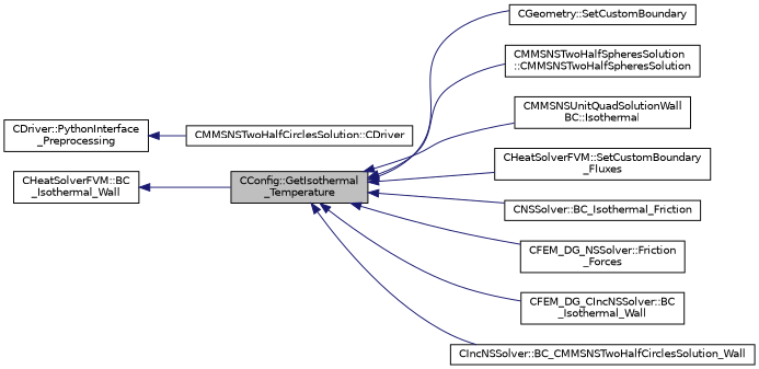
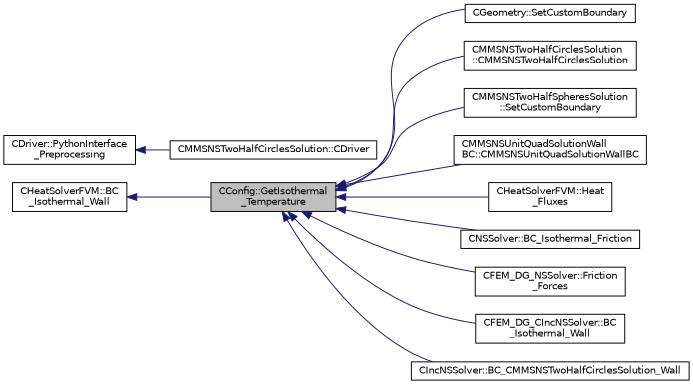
  digraph {
    rankdir=LR
    node [color=black fillcolor=white fontname=Helvetica fontsize=10 shape=record style=filled]
    edge [color=midnightblue dir=back fontname=Helvetica fontsize=10 labelfontname=Helvetica labelfontsize=10 style=solid]
    n1 [fillcolor=grey75 fontcolor=black height=0.2 label="CConfig::GetIsothermal\l_Temperature" width=0.4]
    n2 [height=0.2 label="CGeometry::SetCustomBoundary" width=0.4]
-   n4 [height=0.2 label="CMMSNSTwoHalfSpheresSolution\l::CMMSNSTwoHalfSpheresSolution" width=0.4]
-   n5 [height=0.2 label="CMMSNSUnitQuadSolutionWall\lBC::Isothermal" width=0.4]
-   n6 [height=0.2 label="CHeatSolverFVM::SetCustomBoundary\l_Fluxes" width=0.4]
+   n3 [height=0.2 label="CMMSNSTwoHalfCirclesSolution\l::CMMSNSTwoHalfCirclesSolution" width=0.4]
+   n4 [height=0.2 label="CMMSNSTwoHalfSpheresSolution\l::SetCustomBoundary" width=0.4]
+   n5 [height=0.2 label="CMMSNSUnitQuadSolutionWall\lBC::CMMSNSUnitQuadSolutionWallBC" width=0.4]
+   n6 [height=0.2 label="CHeatSolverFVM::Heat\l_Fluxes" width=0.4]
    n7 [height=0.2 label="CNSSolver::BC_Isothermal_Friction" width=0.4]
    n8 [height=0.2 label="CFEM_DG_NSSolver::Friction\l_Forces" width=0.4]
    n9 [height=0.2 label="CFEM_DG_CIncNSSolver::BC\l_Isothermal_Wall" width=0.4]
    n10 [height=0.2 label="CIncNSSolver::BC_CMMSNSTwoHalfCirclesSolution_Wall" width=0.4]
    n11 [height=0.2 label="CHeatSolverFVM::BC\l_Isothermal_Wall" width=0.4]
    n12 [height=0.2 label="CDriver::PythonInterface\l_Preprocessing" width=0.4]
    n13 [height=0.2 label="CMMSNSTwoHalfCirclesSolution::CDriver" width=0.4]
    n1 -> n2
+   n1 -> n3
    n1 -> n4
    n1 -> n5
    n1 -> n6
    n1 -> n7
    n1 -> n8
    n1 -> n9
    n1 -> n10
    n11 -> n1
    n12 -> n13
  }
